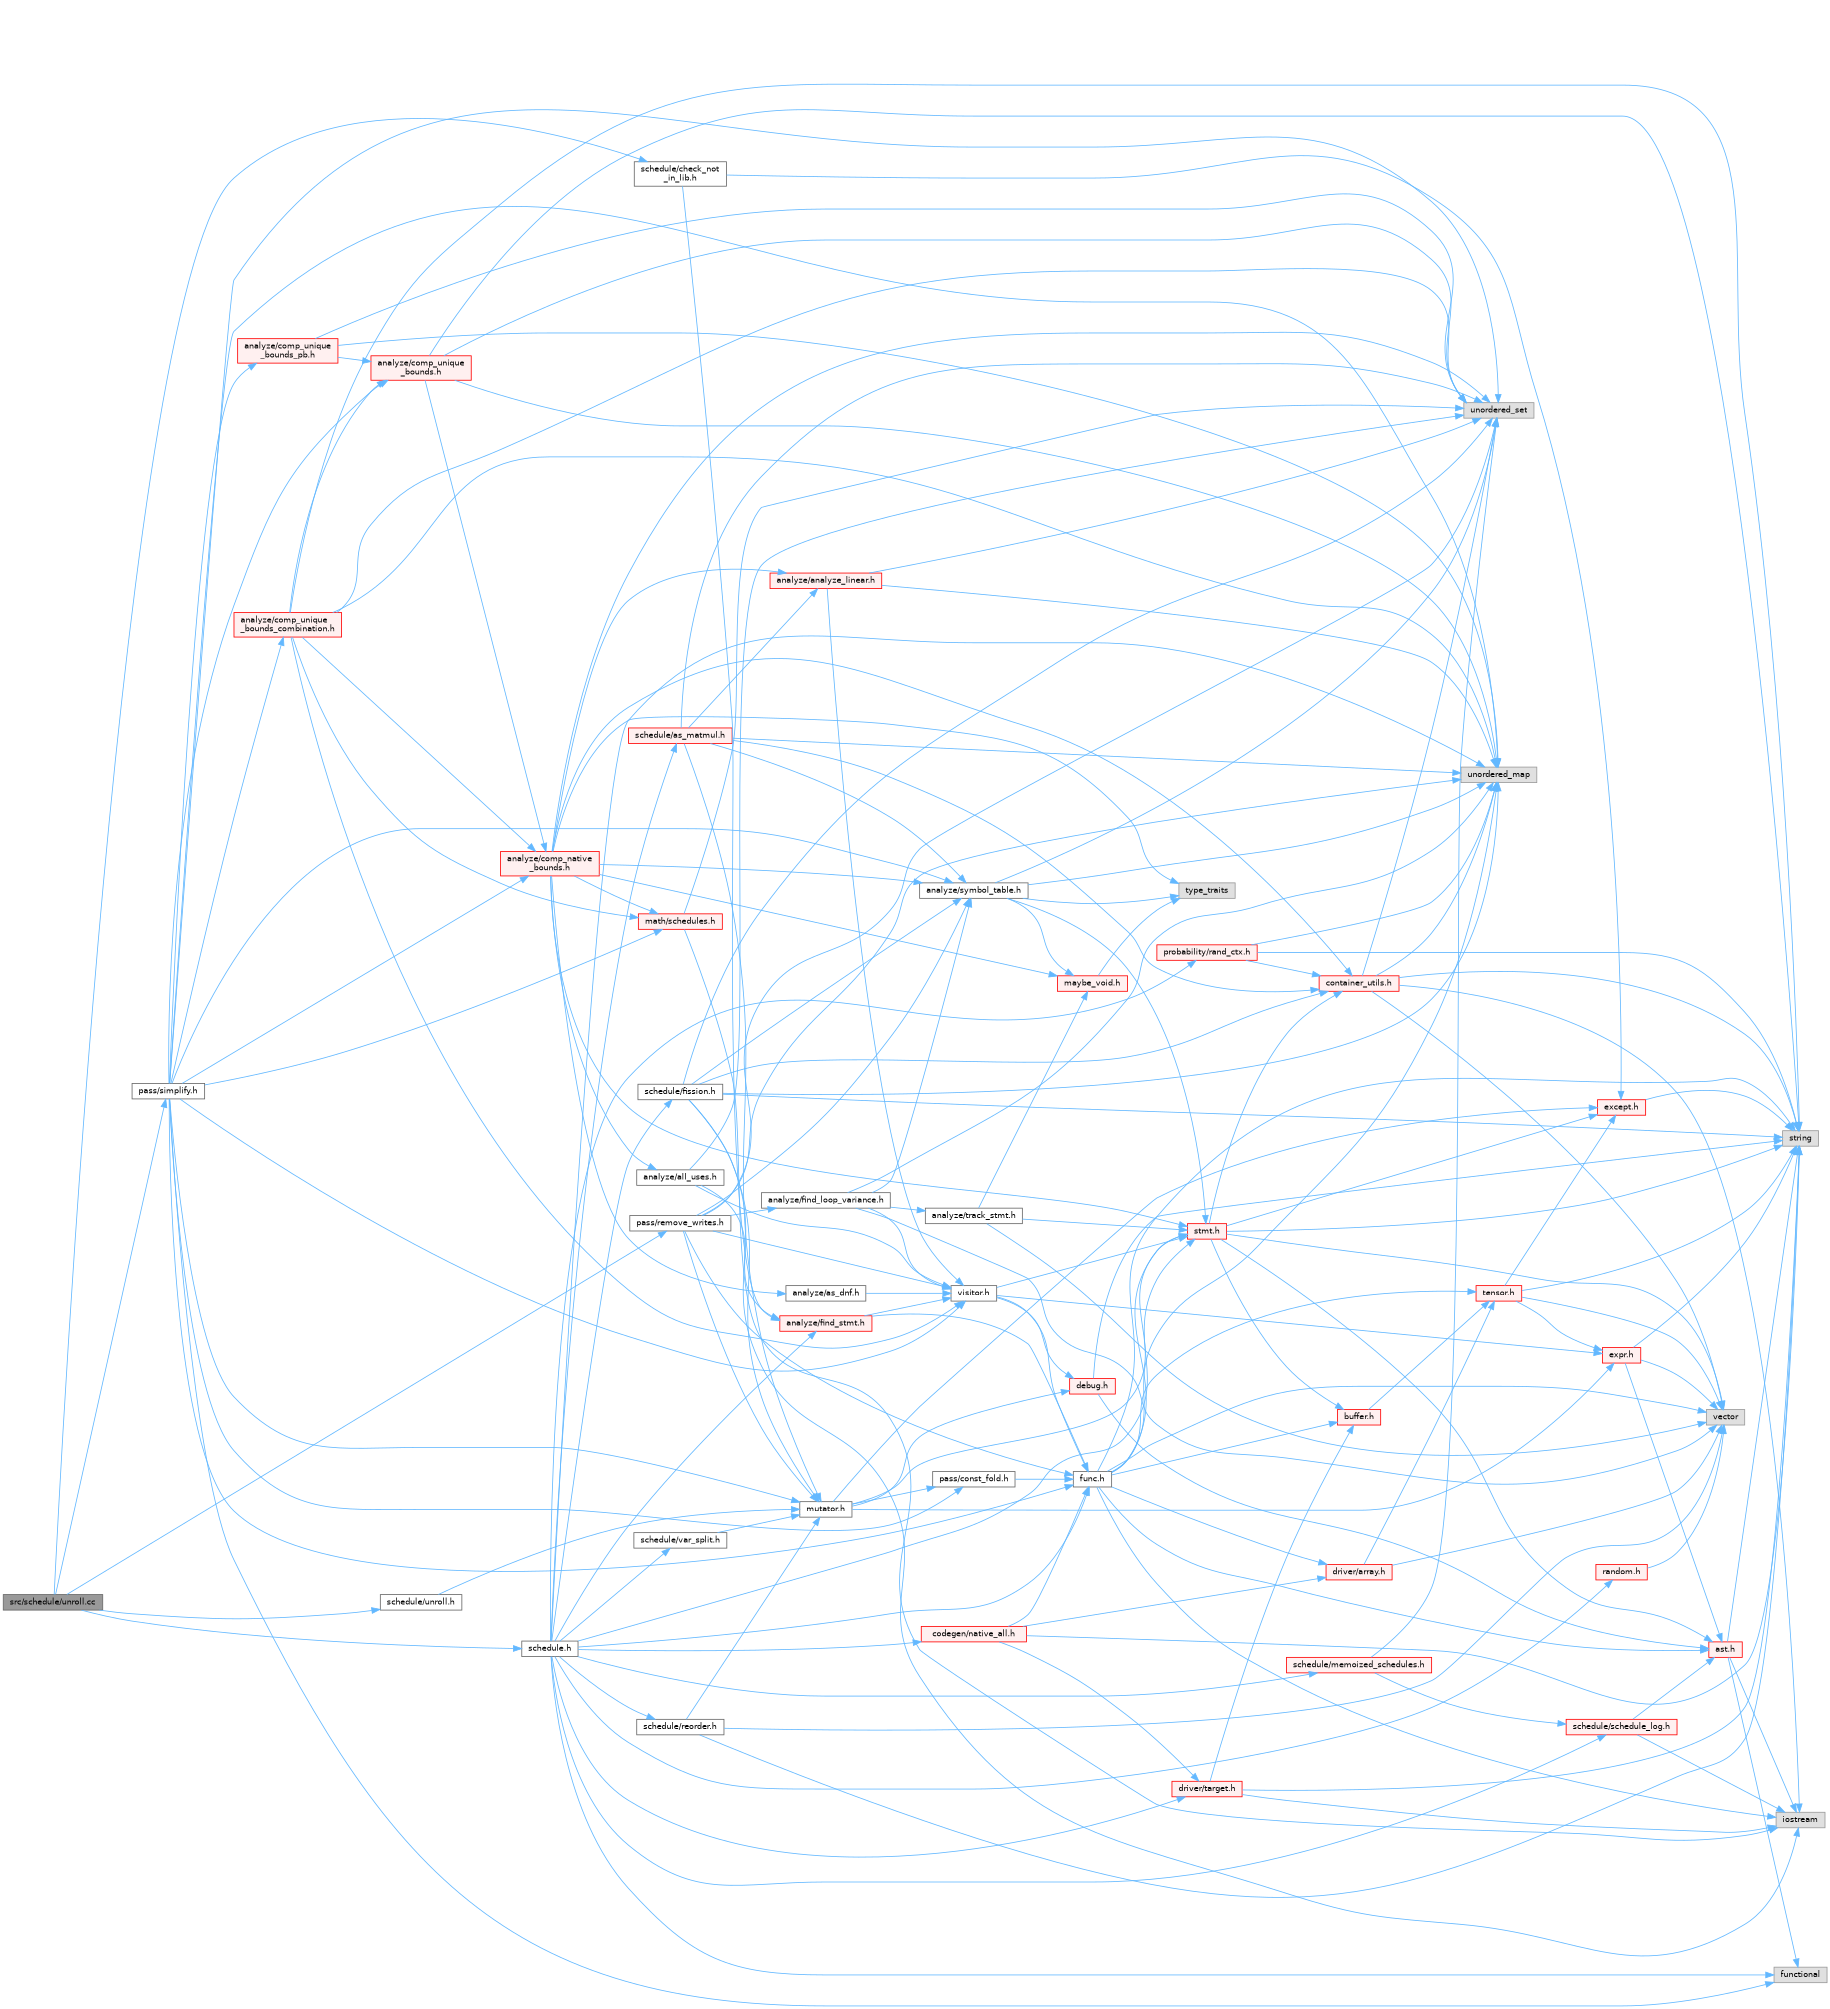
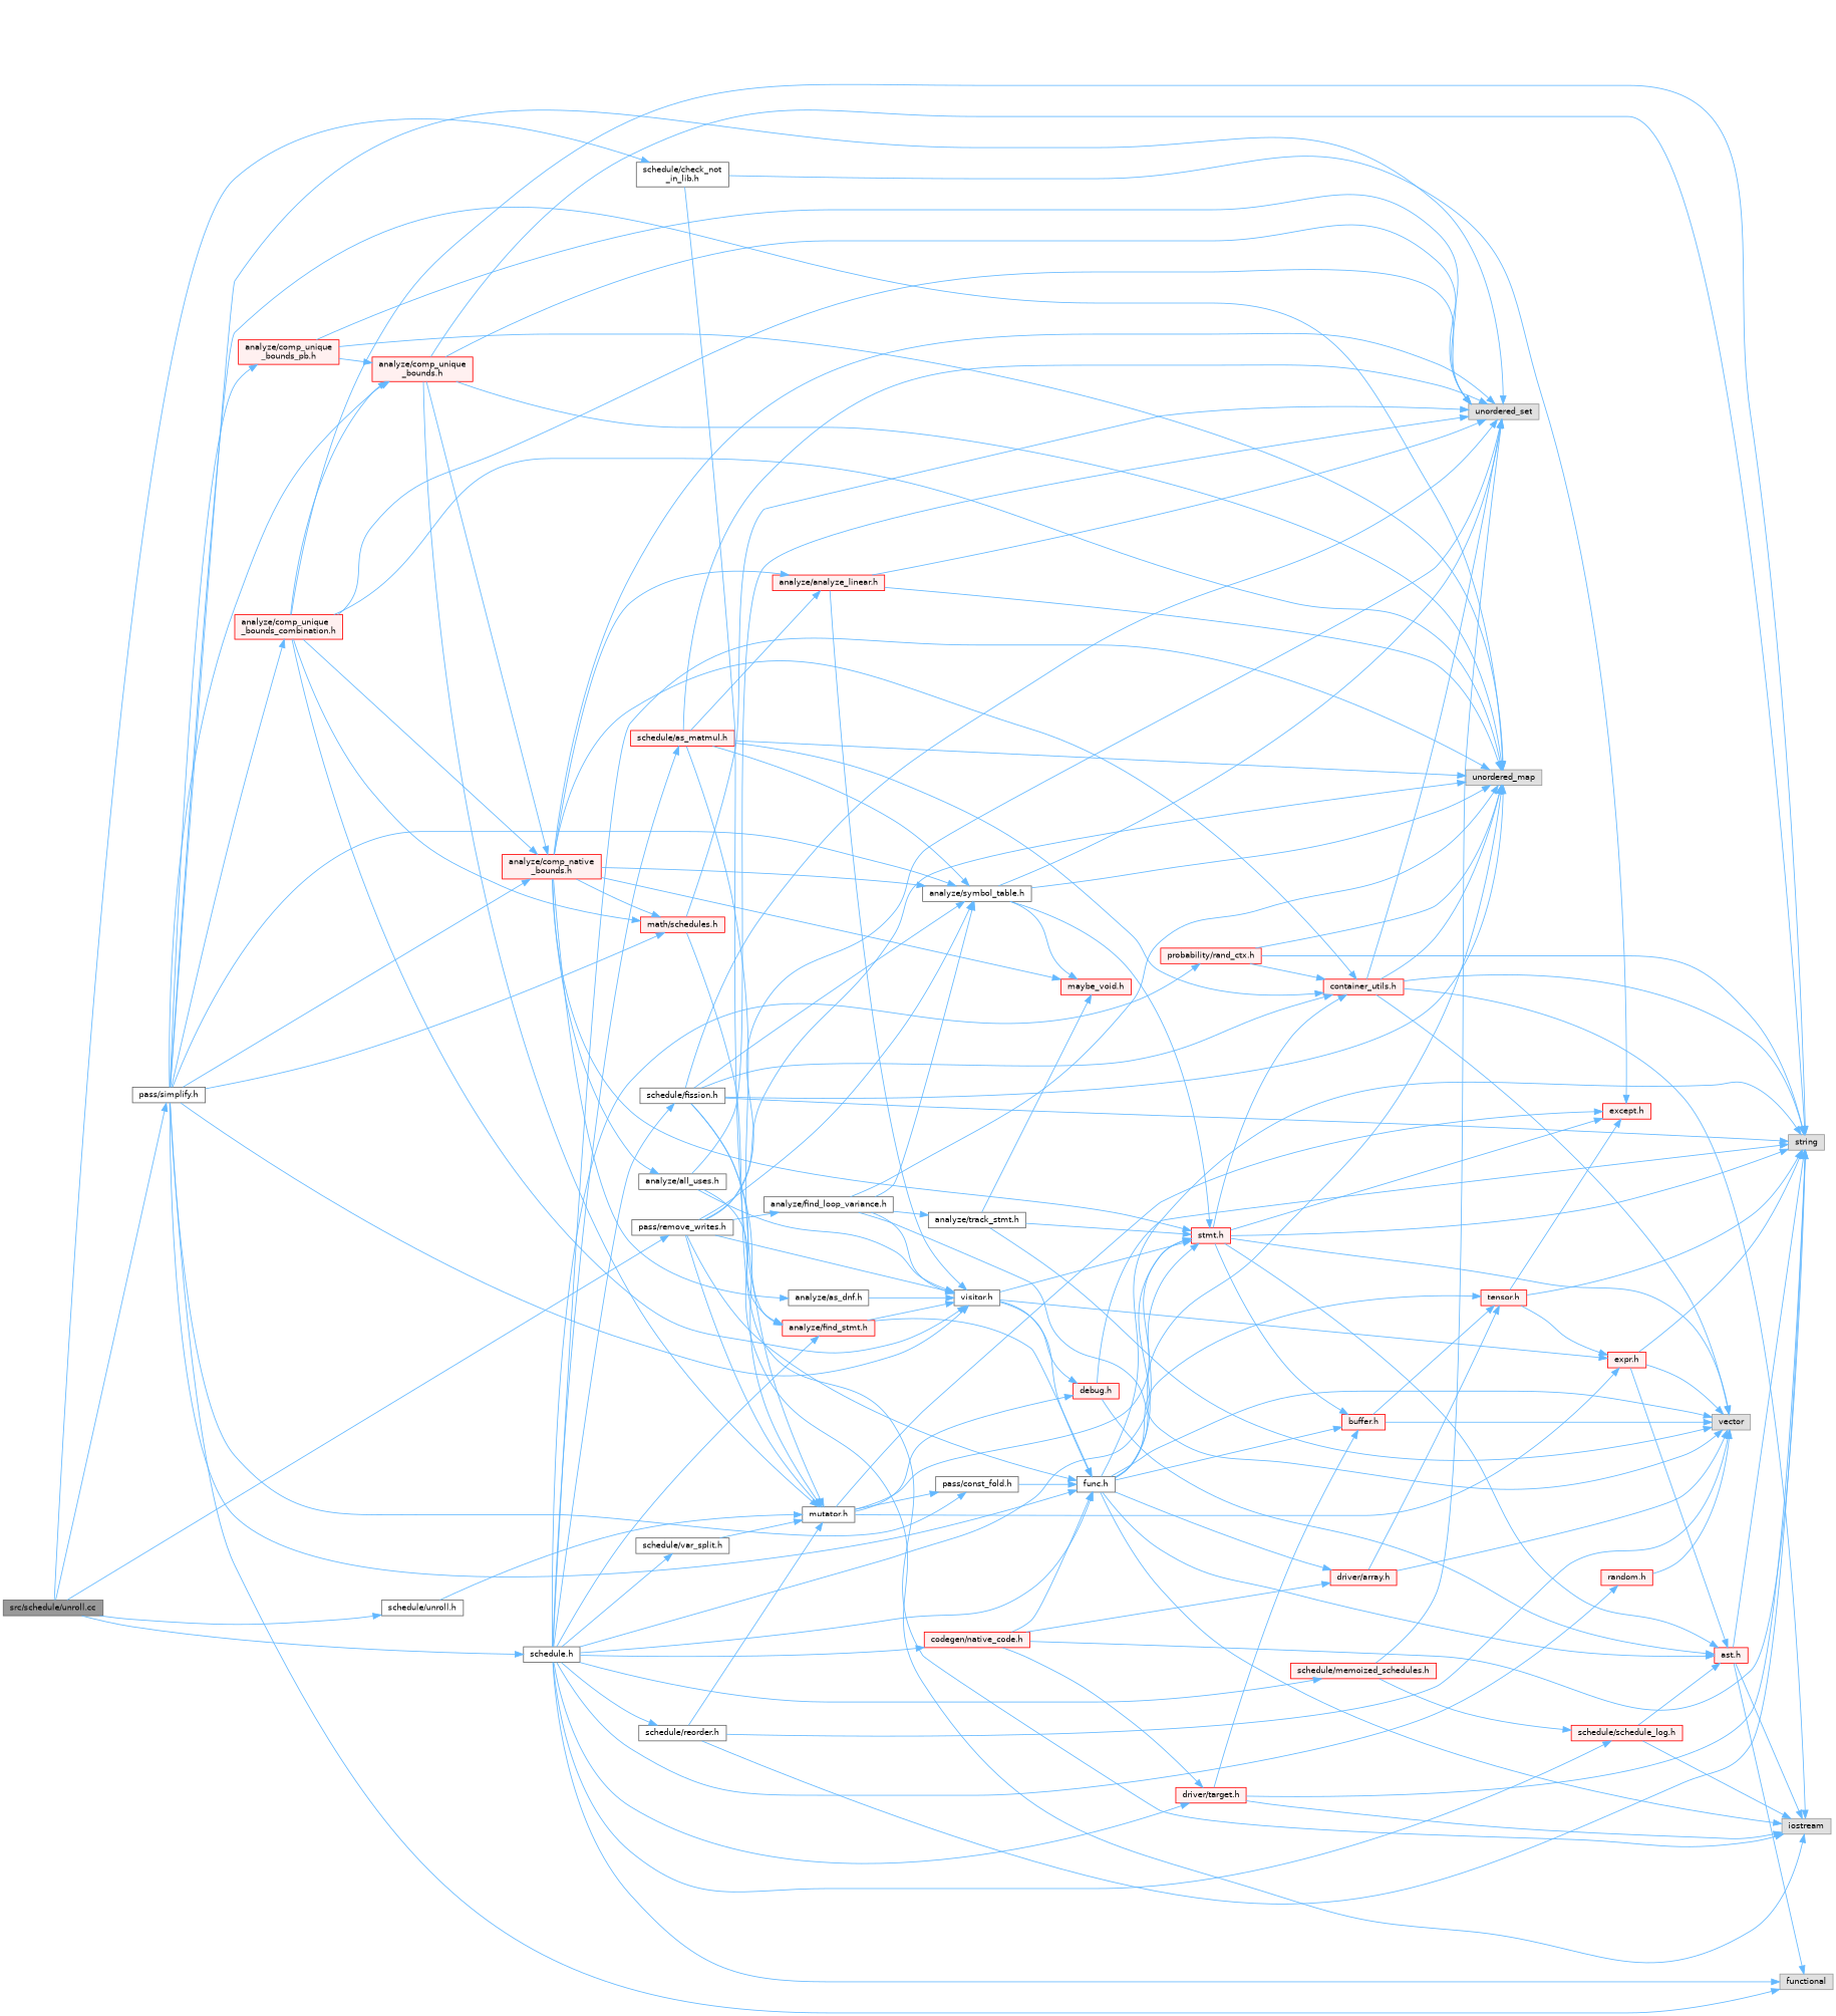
  digraph {
    rankdir=LR
    node [color=red fillcolor="#FFF0F0" fontname=Helvetica fontsize=10 shape=box style=filled]
    edge [color=steelblue1 fontname=Helvetica fontsize=10 labelfontname=Helvetica labelfontsize=10 style=solid]
    n1 [color=gray40 fillcolor=grey60 fontcolor=black height=0.2 label="src/schedule/unroll.cc" width=0.4]
    n2 [color=grey40 fillcolor=white height=0.2 label="pass/remove_writes.h" width=0.4]
    n3 [color=grey40 fillcolor=white height=0.2 label="pass/simplify.h" width=0.4]
    n4 [color=grey40 fillcolor=white height=0.2 label="schedule.h" width=0.4]
    n5 [color=grey40 fillcolor=white height=0.2 label="schedule/check_not\l_in_lib.h" width=0.4]
    n6 [color=grey40 fillcolor=white height=0.2 label="schedule/unroll.h" width=0.4]
    n7 [color=grey60 fillcolor="#E0E0E0" height=0.2 label=unordered_map width=0.4]
    n8 [color=grey60 fillcolor="#E0E0E0" height=0.2 label=unordered_set width=0.4]
    n9 [color=grey40 fillcolor=white height=0.2 label="analyze/find_loop_variance.h" width=0.4]
    n10 [color=grey40 fillcolor=white height=0.2 label="analyze/symbol_table.h" width=0.4]
    n11 [color=grey40 fillcolor=white height=0.2 label="visitor.h" width=0.4]
    n12 [color=grey40 fillcolor=white height=0.2 label="func.h" width=0.4]
    n13 [color=grey40 fillcolor=white height=0.2 label="mutator.h" width=0.4]
    n14 [color=grey60 fillcolor="#E0E0E0" height=0.2 label=functional width=0.4]
    n15 [height=0.2 label="analyze/comp_native\l_bounds.h" width=0.4]
    n16 [height=0.2 label="math/schedules.h" width=0.4]
    n17 [height=0.2 label="analyze/comp_unique\l_bounds.h" width=0.4]
    n18 [height=0.2 label="analyze/comp_unique\l_bounds_combination.h" width=0.4]
    n19 [height=0.2 label="analyze/comp_unique\l_bounds_pb.h" width=0.4]
    n20 [color=grey40 fillcolor=white height=0.2 label="pass/const_fold.h" width=0.4]
    n21 [height=0.2 label="stmt.h" width=0.4]
    n22 [height=0.2 label="analyze/find_stmt.h" width=0.4]
-   n23 [height=0.2 label="codegen/native_all.h" width=0.4]
+   n23 [height=0.2 label="codegen/native_code.h" width=0.4]
    n24 [height=0.2 label="driver/target.h" width=0.4]
    n25 [height=0.2 label="probability/rand_ctx.h" width=0.4]
    n26 [height=0.2 label="random.h" width=0.4]
    n27 [height=0.2 label="schedule/as_matmul.h" width=0.4]
    n28 [color=grey40 fillcolor=white height=0.2 label="schedule/fission.h" width=0.4]
    n29 [height=0.2 label="schedule/memoized_schedules.h" width=0.4]
    n30 [height=0.2 label="schedule/schedule_log.h" width=0.4]
    n31 [color=grey40 fillcolor=white height=0.2 label="schedule/reorder.h" width=0.4]
    n32 [color=grey40 fillcolor=white height=0.2 label="schedule/var_split.h" width=0.4]
    n33 [height=0.2 label="except.h" width=0.4]
    n34 [color=grey60 fillcolor="#E0E0E0" height=0.2 label=vector width=0.4]
    n35 [color=grey40 fillcolor=white height=0.2 label="analyze/track_stmt.h" width=0.4]
-   n36 [color=grey60 fillcolor="#E0E0E0" height=0.2 label=type_traits width=0.4]
    n37 [height=0.2 label="maybe_void.h" width=0.4]
    n38 [height=0.2 label="expr.h" width=0.4]
    n39 [height=0.2 label="debug.h" width=0.4]
    n40 [color=grey60 fillcolor="#E0E0E0" height=0.2 label=string width=0.4]
    n41 [height=0.2 label="ast.h" width=0.4]
    n42 [height=0.2 label="buffer.h" width=0.4]
    n43 [color=grey60 fillcolor="#E0E0E0" height=0.2 label=iostream width=0.4]
    n44 [height=0.2 label="tensor.h" width=0.4]
    n45 [height=0.2 label="driver/array.h" width=0.4]
    n46 [height=0.2 label="container_utils.h" width=0.4]
    n47 [color=grey40 fillcolor=white height=0.2 label="analyze/all_uses.h" width=0.4]
    n48 [height=0.2 label="analyze/analyze_linear.h" width=0.4]
    n49 [color=grey40 fillcolor=white height=0.2 label="analyze/as_dnf.h" width=0.4]
    n1 -> n2
    n1 -> n3
    n1 -> n4
    n1 -> n5
    n1 -> n6
    n2 -> n7
    n2 -> n8
    n2 -> n9
    n2 -> n10
    n2 -> n11
    n2 -> n12
    n2 -> n13
    n3 -> n7
    n3 -> n8
    n3 -> n10
    n3 -> n11
    n3 -> n12
-   n3 -> n13
+   n17 -> n13
    n3 -> n14
    n3 -> n15
    n3 -> n16
    n3 -> n17
    n3 -> n18
    n3 -> n19
    n3 -> n20
    n4 -> n7
    n4 -> n12
    n4 -> n14
    n4 -> n21
    n4 -> n22
    n4 -> n23
    n4 -> n24
    n4 -> n25
    n4 -> n26
    n4 -> n27
    n4 -> n28
    n4 -> n29
    n4 -> n30
    n4 -> n31
    n4 -> n32
    n5 -> n22
    n5 -> n33
    n6 -> n13
    n9 -> n7
    n9 -> n10
    n9 -> n11
    n9 -> n34
    n9 -> n35
    n10 -> n7
    n10 -> n8
    n10 -> n21
-   n10 -> n36
    n10 -> n37
    n11 -> n12
    n11 -> n21
    n11 -> n38
    n11 -> n39
    n12 -> n7
    n12 -> n21
    n12 -> n34
    n12 -> n40
    n12 -> n41
    n12 -> n42
    n12 -> n43
    n12 -> n44
    n12 -> n45
    n13 -> n20
    n13 -> n21
    n13 -> n33
    n13 -> n38
    n13 -> n39
    n15 -> n8
    n15 -> n10
    n15 -> n16
    n15 -> n21
-   n15 -> n36
    n15 -> n37
    n15 -> n46
    n15 -> n47
    n15 -> n48
    n15 -> n49
    n16 -> n8
    n16 -> n43
    n17 -> n7
    n17 -> n8
    n17 -> n15
    n17 -> n40
    n18 -> n7
    n18 -> n8
    n18 -> n11
    n18 -> n15
    n18 -> n16
    n18 -> n17
    n18 -> n40
    n19 -> n7
    n19 -> n8
    n19 -> n17
    n20 -> n12
    n21 -> n33
    n21 -> n34
    n21 -> n40
    n21 -> n41
    n21 -> n42
    n21 -> n46
    n22 -> n11
    n22 -> n12
    n23 -> n12
    n23 -> n24
    n23 -> n40
    n23 -> n45
    n24 -> n40
    n24 -> n42
    n24 -> n43
    n25 -> n7
    n25 -> n40
    n25 -> n46
    n26 -> n34
    n27 -> n7
    n27 -> n8
    n27 -> n10
    n27 -> n13
    n27 -> n46
    n27 -> n48
    n28 -> n7
    n28 -> n8
    n28 -> n10
    n28 -> n13
    n28 -> n40
    n28 -> n43
    n28 -> n46
    n29 -> n8
    n29 -> n30
    n30 -> n41
    n30 -> n43
    n31 -> n13
    n31 -> n34
    n31 -> n40
    n32 -> n13
-   n33 -> n40
    n35 -> n21
    n35 -> n34
    n35 -> n37
-   n37 -> n36
    n38 -> n34
    n38 -> n40
    n38 -> n41
    n39 -> n40
    n39 -> n41
    n41 -> n14
    n41 -> n40
    n41 -> n43
    n42 -> n44
    n44 -> n33
-   n44 -> n34
+   n42 -> n34
    n44 -> n38
    n44 -> n40
    n45 -> n34
    n45 -> n44
    n46 -> n7
    n46 -> n8
    n46 -> n34
    n46 -> n40
    n46 -> n43
    n47 -> n8
    n47 -> n11
    n47 -> n22
    n48 -> n7
    n48 -> n8
    n48 -> n11
    n49 -> n11
  }
